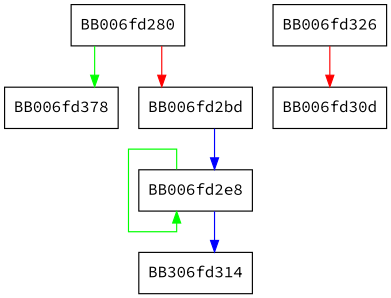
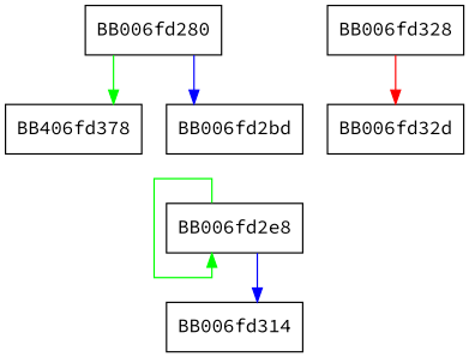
  digraph {
    fontname="Source Code Pro"
    splines=ortho
    node [fontname="Source Code Pro" shape=box]
    edge [color=green fontname="Source Code Pro"]
    BB006fd280
-   BB006fd378
+   BB006fd378 [label=BB406fd378]
    BB006fd2bd
    BB006fd2e8
-   BB006fd326
-   BB006fd32d [label=BB006fd30d]
-   BB006fd314 [label=BB306fd314]
+   BB006fd326 [label=BB006fd328]
+   BB006fd32d
+   BB006fd314
    BB006fd280 -> BB006fd378
-   BB006fd280 -> BB006fd2bd [color=red]
-   BB006fd2bd -> BB006fd2e8 [color=blue]
+   BB006fd280 -> BB006fd2bd [color=blue]
    BB006fd2e8 -> BB006fd2e8
    BB006fd2e8 -> BB006fd314 [color=blue]
    BB006fd326 -> BB006fd32d [color=red]
  }
